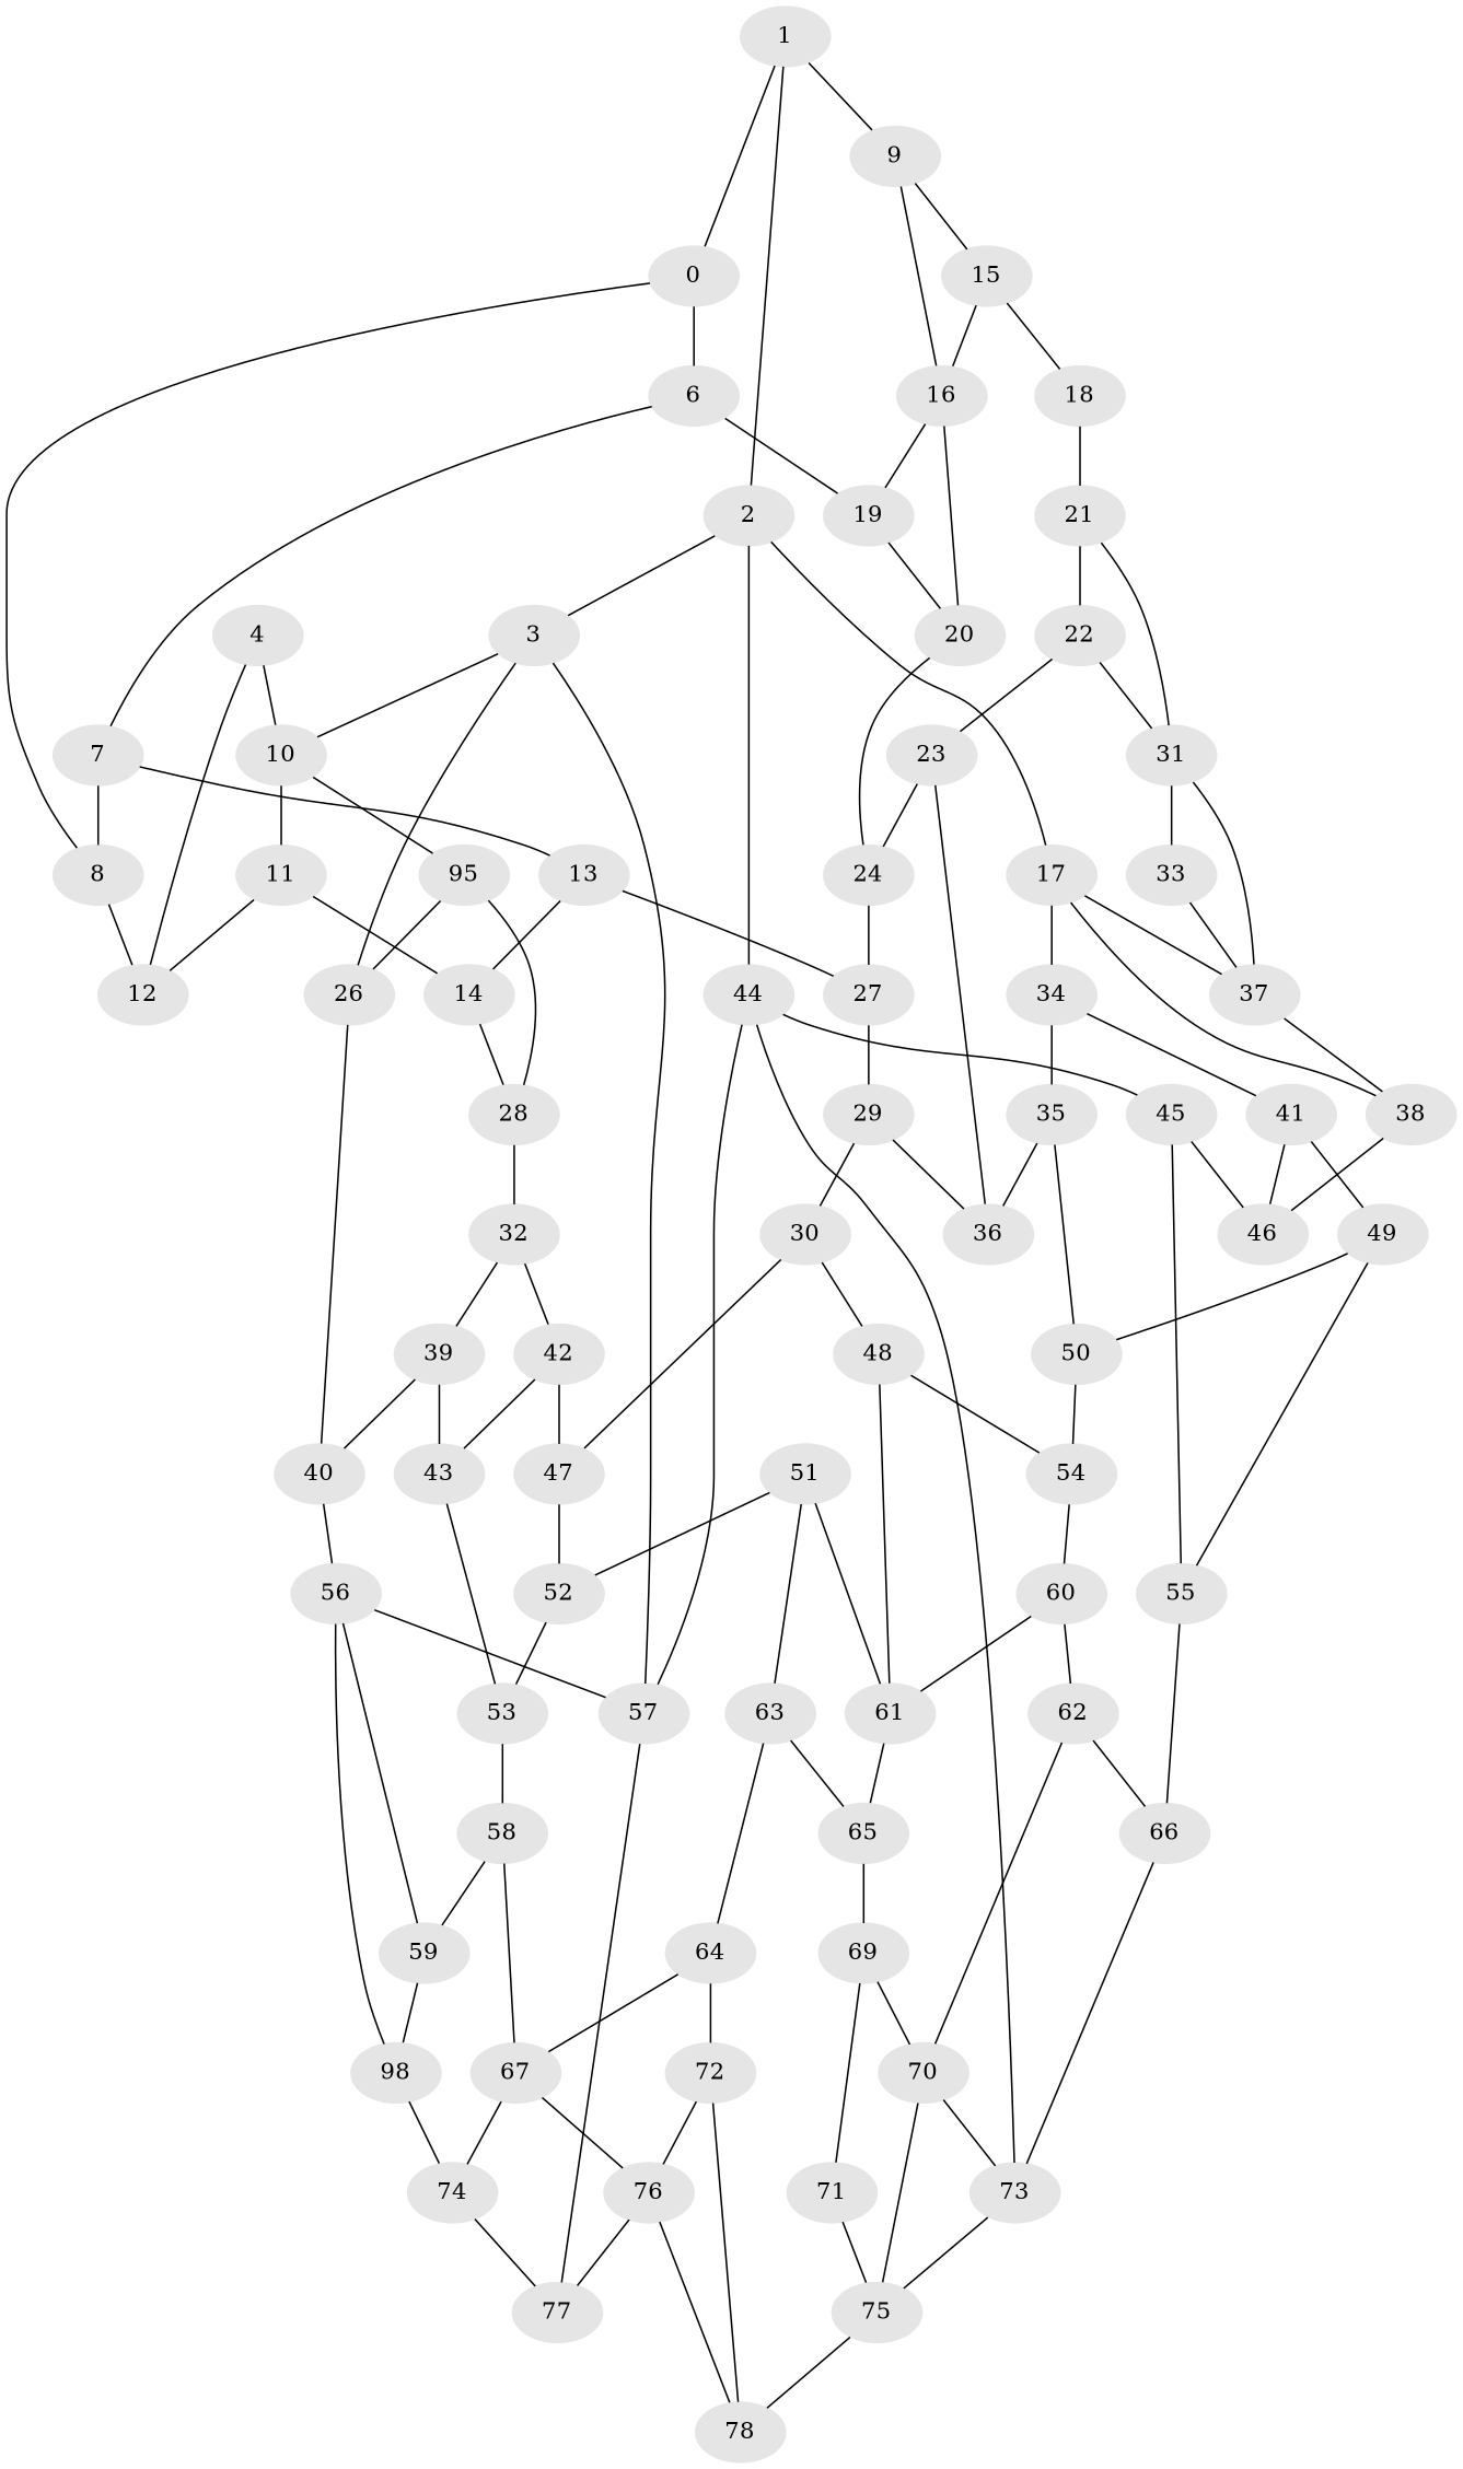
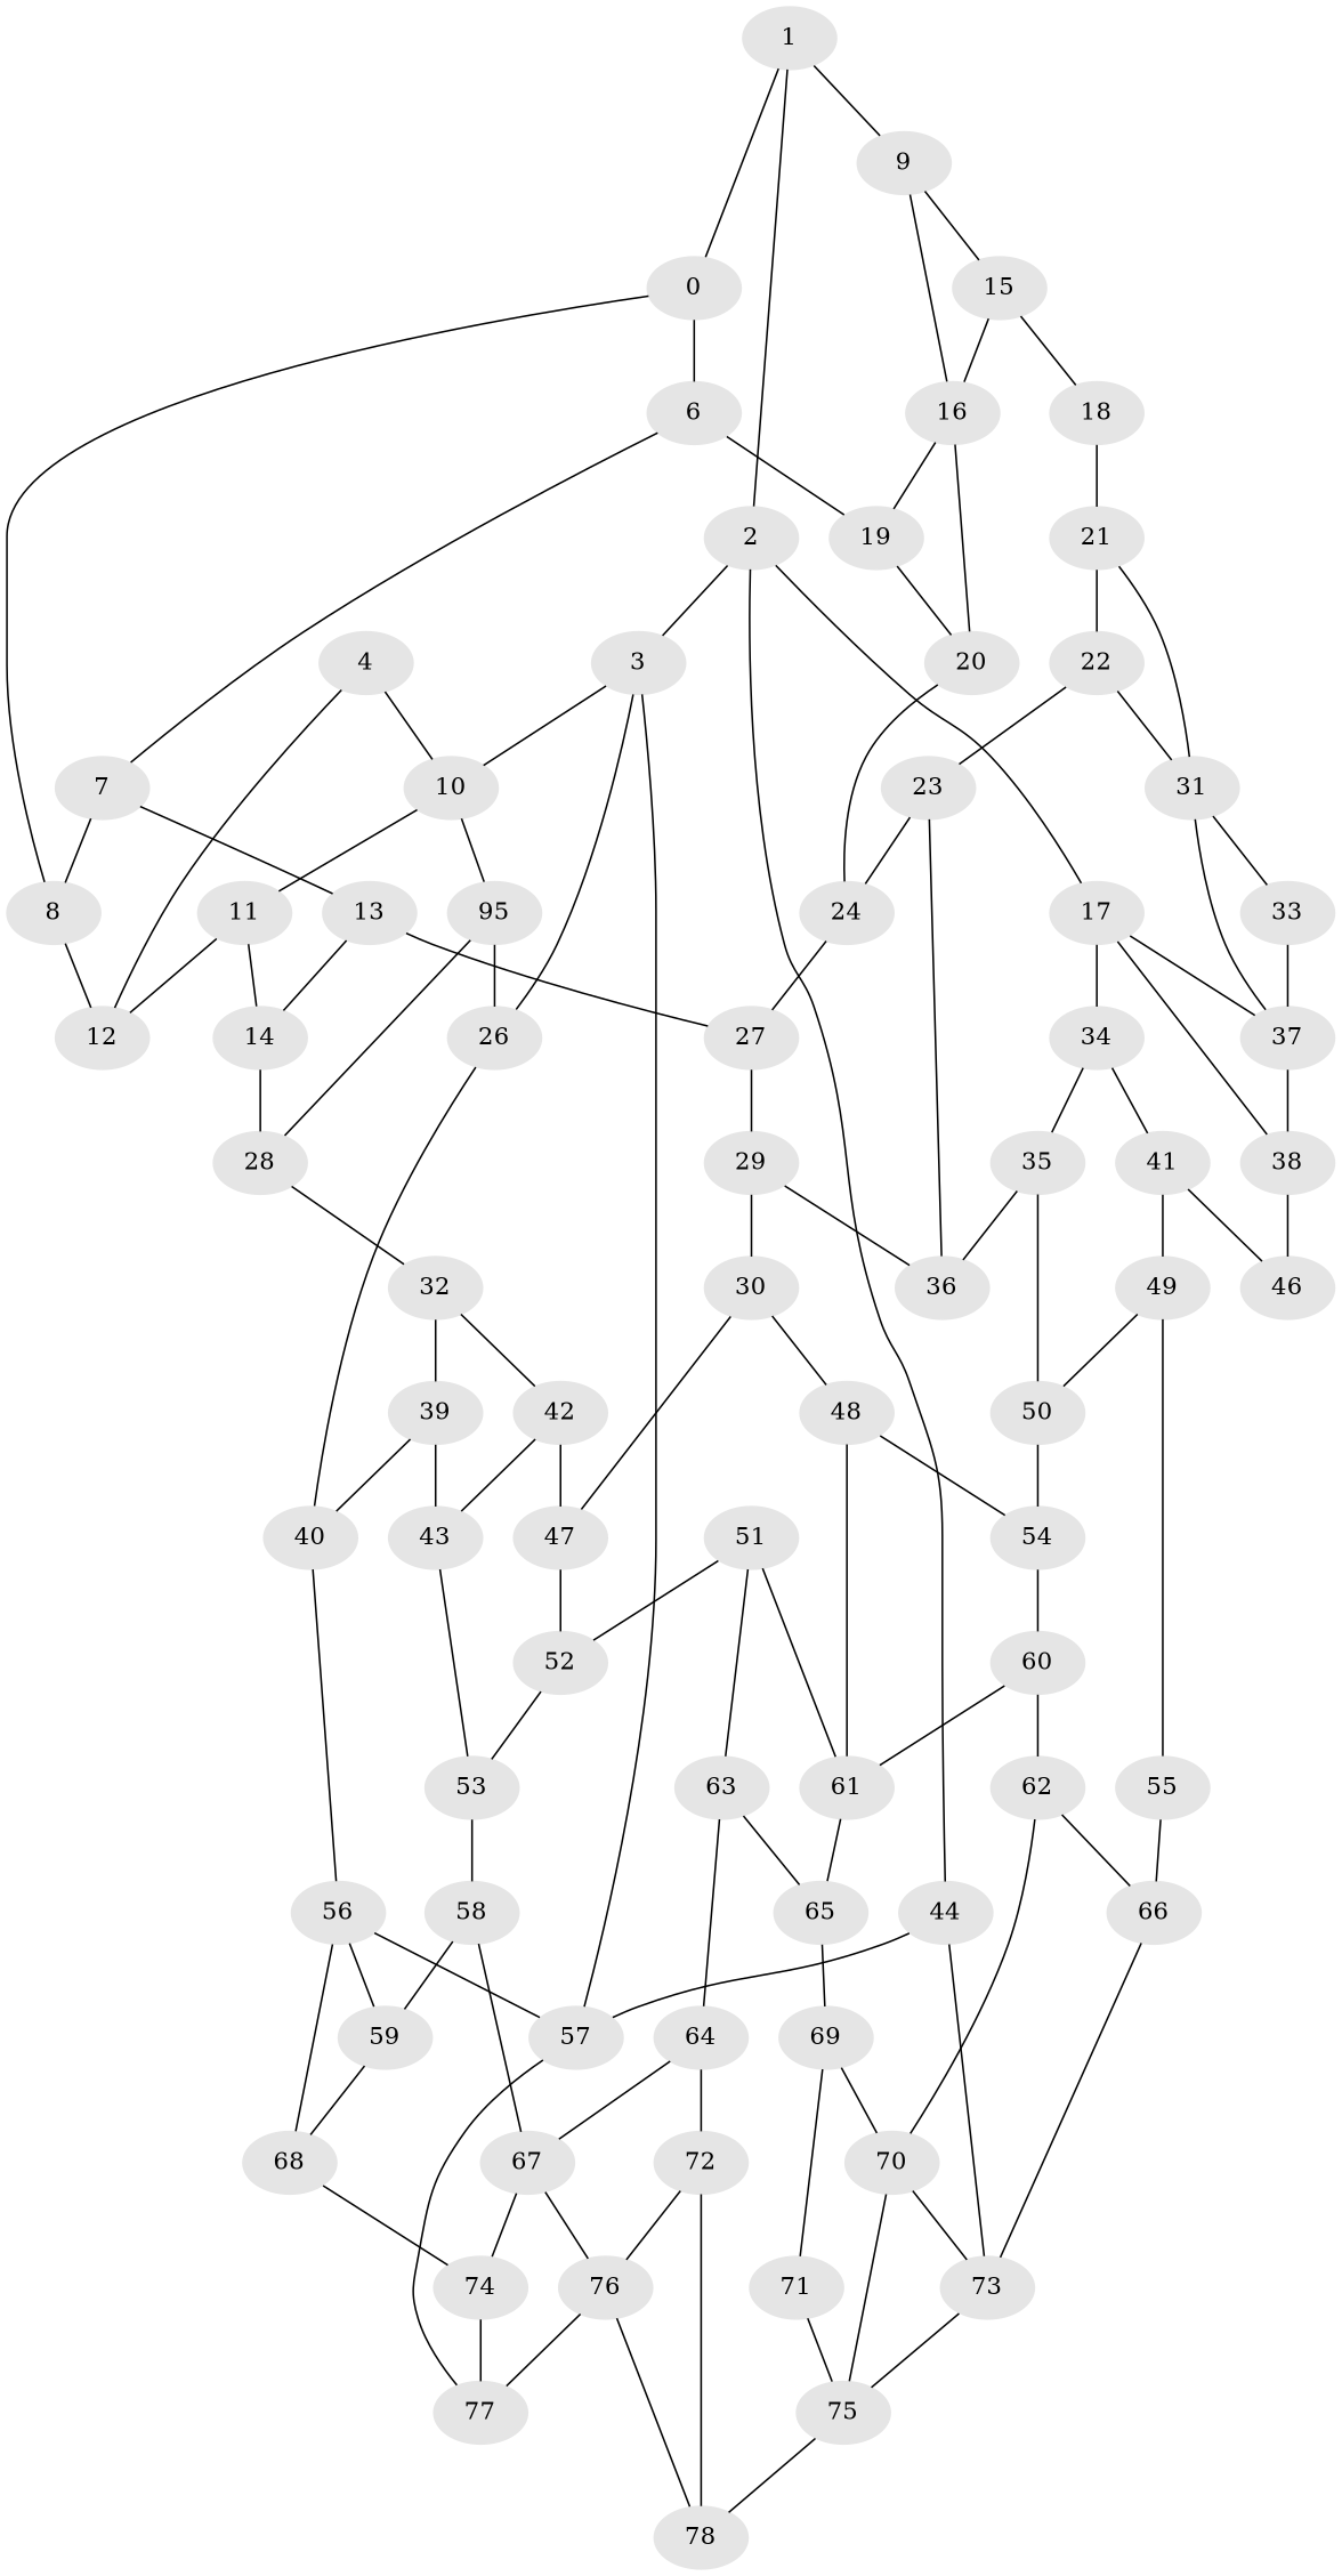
  graph {
    node [color=gray90 style=filled]
    edge [weight=1.0]
    1
    2
    n3 [label=0]
    9
    3
    17
    44
    6
    8
    15
    16
    10
    26
    57
    37
    38
    34
-   45
    73
    11
    n21 [label=95]
    40
    77
    4
    12
    7
    19
    13
    20
    14
    27
    18
    28
    29
    32
    21
    24
    46
    22
    31
    23
    33
    36
    56
    30
    39
    42
    47
    48
    52
    54
    61
    43
    35
    41
    50
    49
    53
    59
-   68 [label=98]
+   68
    55
    58
    75
    66
    60
    65
    51
    63
    64
    67
    62
    74
    76
    70
    69
    72
    78
    71
    1 -- 2
    1 -- n3
    1 -- 9
    2 -- 3
    2 -- 17
    2 -- 44
    n3 -- 6
    n3 -- 8
    9 -- 15
    9 -- 16
    3 -- 10
    3 -- 26
    3 -- 57
    17 -- 37
    17 -- 38
    17 -- 34
    44 -- 57
-   44 -- 45
    44 -- 73
    6 -- 7
    6 -- 19 [weight=2.0]
    8 -- 12 [weight=2.0]
    15 -- 16
    15 -- 18
    16 -- 19
    16 -- 20
    10 -- 11
    10 -- n21
    26 -- 40
    57 -- 77
    37 -- 38
    38 -- 46 [weight=2.0]
    34 -- 35
    34 -- 41
-   45 -- 46
-   45 -- 55
    73 -- 75
    11 -- 12
    11 -- 14
    n21 -- 26
    n21 -- 28
    40 -- 56
    4 -- 10
    4 -- 12
    7 -- 8
    7 -- 13
    19 -- 20
    13 -- 14
    13 -- 27 [weight=2.0]
    20 -- 24
    14 -- 28
    27 -- 29
    18 -- 21 [weight=2.0]
    28 -- 32 [weight=2.0]
    29 -- 36
    29 -- 30
    32 -- 39
    32 -- 42
    21 -- 22
    21 -- 31
    24 -- 27
    22 -- 31
    22 -- 23
    31 -- 37
    31 -- 33
    23 -- 24
    23 -- 36
    33 -- 37
    56 -- 57
    56 -- 59
    56 -- 68
    30 -- 47
    30 -- 48
    39 -- 40
    39 -- 43
    42 -- 47 [weight=2.0]
    42 -- 43
    47 -- 52
    48 -- 54
    48 -- 61
    52 -- 53
    54 -- 60
    61 -- 65
    43 -- 53
    35 -- 36
    35 -- 50
    41 -- 46
    41 -- 49
    50 -- 54 [weight=2.0]
    49 -- 50
    49 -- 55
    53 -- 58
    59 -- 68
    68 -- 74 [weight=2.0]
    55 -- 66 [weight=2.0]
    58 -- 59
    58 -- 67
    75 -- 78
    66 -- 73
    60 -- 61
    60 -- 62
    65 -- 69
    51 -- 52
    51 -- 61
    51 -- 63
    63 -- 65
    63 -- 64
    64 -- 67
    64 -- 72
    67 -- 74
    67 -- 76
    62 -- 66
    62 -- 70
    74 -- 77
    76 -- 77
    76 -- 78
    70 -- 73
    70 -- 75
    69 -- 70
    69 -- 71
    72 -- 76
    72 -- 78
    71 -- 75
  }
